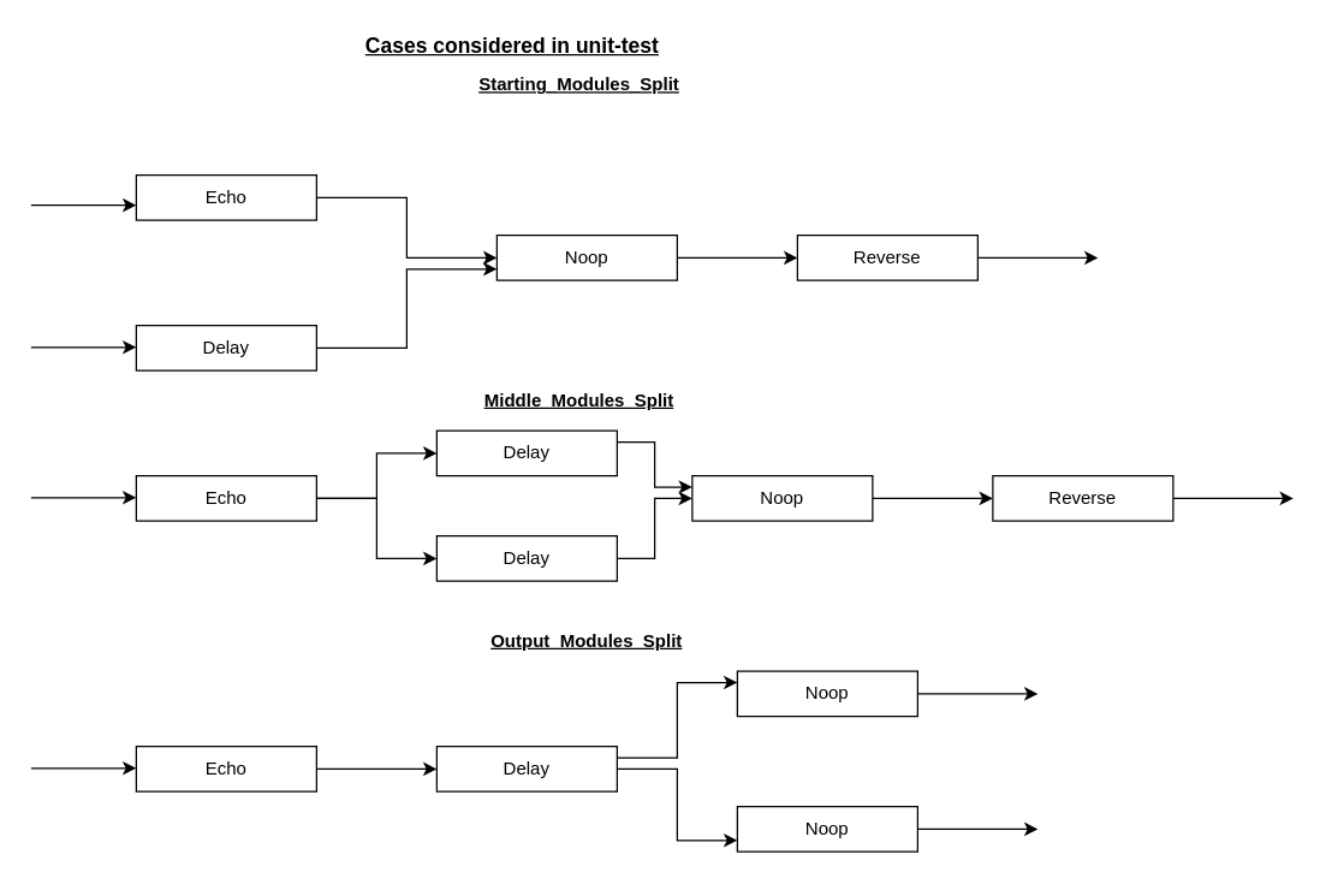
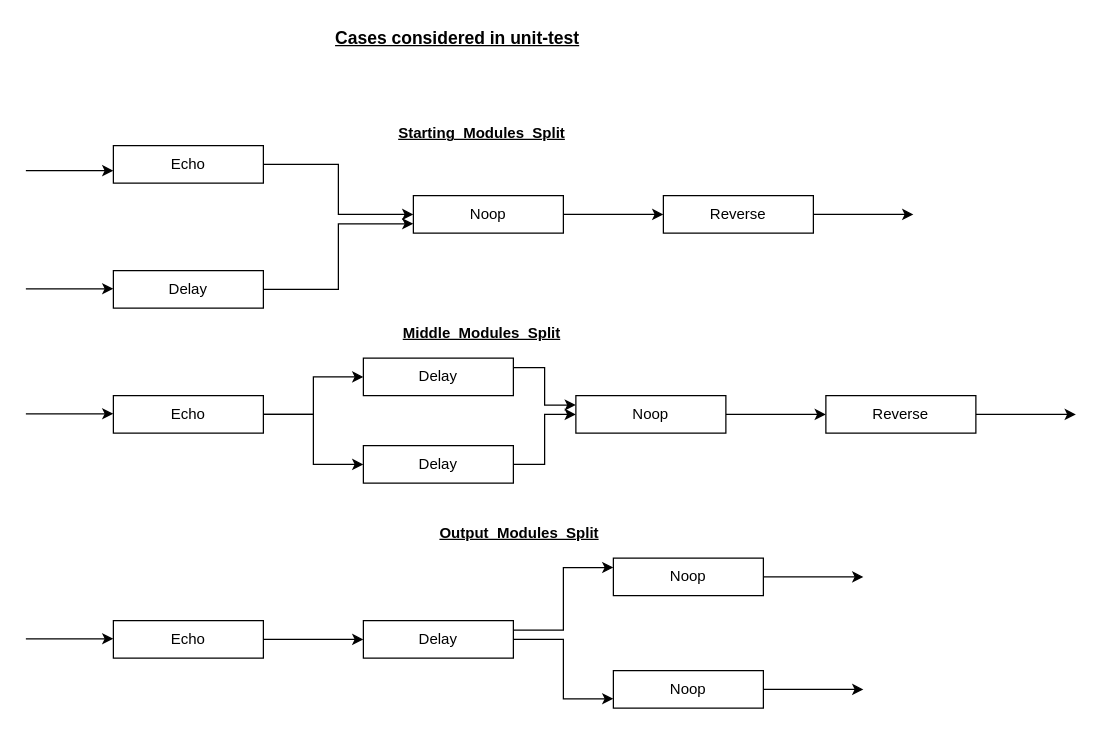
  <mxCell id="0" />
  <mxCell id="1" parent="0" />
- <mxCell id="2" value="&lt;b&gt;&lt;u&gt;Starting_Modules_Split&lt;/u&gt;&lt;/b&gt;" style="text;html=1;strokeColor=none;fillColor=none;align=center;verticalAlign=middle;whiteSpace=wrap;rounded=0;" vertex="1" parent="1"><mxGeometry x="320" y="46" width="130" height="20" as="geometry" /></mxCell>
+ <mxCell id="2" value="&lt;b&gt;&lt;u&gt;Starting_Modules_Split&lt;/u&gt;&lt;/b&gt;" style="text;html=1;strokeColor=none;fillColor=none;align=center;verticalAlign=middle;whiteSpace=wrap;rounded=0;" vertex="1" parent="1"><mxGeometry x="320" y="96" width="130" height="20" as="geometry" /></mxCell>
  <mxCell id="3" value="&lt;b&gt;&lt;u&gt;Middle_Modules_Split&lt;/u&gt;&lt;/b&gt;" style="text;html=1;strokeColor=none;fillColor=none;align=center;verticalAlign=middle;whiteSpace=wrap;rounded=0;" vertex="1" parent="1"><mxGeometry x="320" y="256" width="130" height="20" as="geometry" /></mxCell>
- <mxCell id="4" value="&lt;b&gt;&lt;u&gt;Output_Modules_Split&lt;/u&gt;&lt;/b&gt;" style="text;html=1;strokeColor=none;fillColor=none;align=center;verticalAlign=middle;whiteSpace=wrap;rounded=0;" vertex="1" parent="1"><mxGeometry x="325" y="416" width="130" height="20" as="geometry" /></mxCell>
+ <mxCell id="4" value="&lt;b&gt;&lt;u&gt;Output_Modules_Split&lt;/u&gt;&lt;/b&gt;" style="text;html=1;strokeColor=none;fillColor=none;align=center;verticalAlign=middle;whiteSpace=wrap;rounded=0;" vertex="1" parent="1"><mxGeometry x="350" y="416" width="130" height="20" as="geometry" /></mxCell>
  <mxCell id="5" style="edgeStyle=orthogonalEdgeStyle;rounded=0;orthogonalLoop=1;jettySize=auto;html=1;exitX=1;exitY=0.5;exitDx=0;exitDy=0;entryX=0;entryY=0.5;entryDx=0;entryDy=0;" edge="1" parent="1" source="6" target="10"><mxGeometry relative="1" as="geometry"><mxPoint x="270" y="176" as="targetPoint" /></mxGeometry></mxCell>
  <mxCell id="6" value="Echo" style="rounded=0;whiteSpace=wrap;html=1;" vertex="1" parent="1"><mxGeometry x="90" y="116" width="120" height="30" as="geometry" /></mxCell>
  <mxCell id="7" style="edgeStyle=orthogonalEdgeStyle;rounded=0;orthogonalLoop=1;jettySize=auto;html=1;exitX=1;exitY=0.5;exitDx=0;exitDy=0;entryX=0;entryY=0.75;entryDx=0;entryDy=0;" edge="1" parent="1" source="8" target="10"><mxGeometry relative="1" as="geometry" /></mxCell>
  <mxCell id="8" value="Delay" style="rounded=0;whiteSpace=wrap;html=1;" vertex="1" parent="1"><mxGeometry x="90" y="216" width="120" height="30" as="geometry" /></mxCell>
  <mxCell id="9" value="" style="edgeStyle=orthogonalEdgeStyle;rounded=0;orthogonalLoop=1;jettySize=auto;html=1;" edge="1" parent="1" source="10" target="12"><mxGeometry relative="1" as="geometry" /></mxCell>
  <mxCell id="10" value="Noop" style="rounded=0;whiteSpace=wrap;html=1;" vertex="1" parent="1"><mxGeometry x="330" y="156" width="120" height="30" as="geometry" /></mxCell>
  <mxCell id="11" value="" style="edgeStyle=orthogonalEdgeStyle;rounded=0;orthogonalLoop=1;jettySize=auto;html=1;" edge="1" parent="1" source="12"><mxGeometry relative="1" as="geometry"><mxPoint x="730" y="171" as="targetPoint" /></mxGeometry></mxCell>
  <mxCell id="12" value="Reverse" style="rounded=0;whiteSpace=wrap;html=1;" vertex="1" parent="1"><mxGeometry x="530" y="156" width="120" height="30" as="geometry" /></mxCell>
  <mxCell id="13" value="" style="endArrow=classic;html=1;" edge="1" parent="1"><mxGeometry width="50" height="50" relative="1" as="geometry"><mxPoint x="20" y="136" as="sourcePoint" /><mxPoint x="90" y="136" as="targetPoint" /></mxGeometry></mxCell>
  <mxCell id="14" value="" style="endArrow=classic;html=1;" edge="1" parent="1"><mxGeometry width="50" height="50" relative="1" as="geometry"><mxPoint x="20" y="230.5" as="sourcePoint" /><mxPoint x="90" y="230.5" as="targetPoint" /></mxGeometry></mxCell>
  <mxCell id="15" style="edgeStyle=orthogonalEdgeStyle;rounded=0;orthogonalLoop=1;jettySize=auto;html=1;entryX=0;entryY=0.5;entryDx=0;entryDy=0;" edge="1" parent="1" source="17" target="21"><mxGeometry relative="1" as="geometry" /></mxCell>
  <mxCell id="16" style="edgeStyle=orthogonalEdgeStyle;rounded=0;orthogonalLoop=1;jettySize=auto;html=1;exitX=1;exitY=0.5;exitDx=0;exitDy=0;entryX=0;entryY=0.5;entryDx=0;entryDy=0;" edge="1" parent="1" source="17" target="19"><mxGeometry relative="1" as="geometry" /></mxCell>
  <mxCell id="17" value="Echo" style="rounded=0;whiteSpace=wrap;html=1;" vertex="1" parent="1"><mxGeometry x="90" y="316" width="120" height="30" as="geometry" /></mxCell>
  <mxCell id="18" style="edgeStyle=orthogonalEdgeStyle;rounded=0;orthogonalLoop=1;jettySize=auto;html=1;entryX=0;entryY=0.5;entryDx=0;entryDy=0;" edge="1" parent="1" source="19" target="23"><mxGeometry relative="1" as="geometry" /></mxCell>
  <mxCell id="19" value="Delay" style="rounded=0;whiteSpace=wrap;html=1;" vertex="1" parent="1"><mxGeometry x="290" y="356" width="120" height="30" as="geometry" /></mxCell>
  <mxCell id="20" style="edgeStyle=orthogonalEdgeStyle;rounded=0;orthogonalLoop=1;jettySize=auto;html=1;exitX=1;exitY=0.25;exitDx=0;exitDy=0;entryX=0;entryY=0.25;entryDx=0;entryDy=0;" edge="1" parent="1" source="21" target="23"><mxGeometry relative="1" as="geometry"><mxPoint x="430" y="336" as="targetPoint" /></mxGeometry></mxCell>
  <mxCell id="21" value="Delay" style="rounded=0;whiteSpace=wrap;html=1;" vertex="1" parent="1"><mxGeometry x="290" y="286" width="120" height="30" as="geometry" /></mxCell>
  <mxCell id="22" value="" style="edgeStyle=orthogonalEdgeStyle;rounded=0;orthogonalLoop=1;jettySize=auto;html=1;" edge="1" parent="1" source="23" target="25"><mxGeometry relative="1" as="geometry" /></mxCell>
  <mxCell id="23" value="Noop" style="rounded=0;whiteSpace=wrap;html=1;" vertex="1" parent="1"><mxGeometry x="460" y="316" width="120" height="30" as="geometry" /></mxCell>
  <mxCell id="24" value="" style="edgeStyle=orthogonalEdgeStyle;rounded=0;orthogonalLoop=1;jettySize=auto;html=1;" edge="1" parent="1" source="25"><mxGeometry relative="1" as="geometry"><mxPoint x="860" y="331" as="targetPoint" /></mxGeometry></mxCell>
  <mxCell id="25" value="Reverse" style="rounded=0;whiteSpace=wrap;html=1;" vertex="1" parent="1"><mxGeometry x="660" y="316" width="120" height="30" as="geometry" /></mxCell>
  <mxCell id="26" value="" style="edgeStyle=orthogonalEdgeStyle;rounded=0;orthogonalLoop=1;jettySize=auto;html=1;" edge="1" parent="1" source="27" target="30"><mxGeometry relative="1" as="geometry" /></mxCell>
  <mxCell id="27" value="Echo" style="rounded=0;whiteSpace=wrap;html=1;" vertex="1" parent="1"><mxGeometry x="90" y="496" width="120" height="30" as="geometry" /></mxCell>
  <mxCell id="28" style="edgeStyle=orthogonalEdgeStyle;rounded=0;orthogonalLoop=1;jettySize=auto;html=1;exitX=1;exitY=0.25;exitDx=0;exitDy=0;entryX=0;entryY=0.25;entryDx=0;entryDy=0;" edge="1" parent="1" source="30" target="34"><mxGeometry relative="1" as="geometry" /></mxCell>
  <mxCell id="29" style="edgeStyle=orthogonalEdgeStyle;rounded=0;orthogonalLoop=1;jettySize=auto;html=1;exitX=1;exitY=0.5;exitDx=0;exitDy=0;entryX=0;entryY=0.75;entryDx=0;entryDy=0;" edge="1" parent="1" source="30" target="32"><mxGeometry relative="1" as="geometry" /></mxCell>
  <mxCell id="30" value="Delay" style="rounded=0;whiteSpace=wrap;html=1;" vertex="1" parent="1"><mxGeometry x="290" y="496" width="120" height="30" as="geometry" /></mxCell>
  <mxCell id="31" value="" style="edgeStyle=orthogonalEdgeStyle;rounded=0;orthogonalLoop=1;jettySize=auto;html=1;" edge="1" parent="1" source="32"><mxGeometry relative="1" as="geometry"><mxPoint x="690" y="551" as="targetPoint" /></mxGeometry></mxCell>
  <mxCell id="32" value="Noop" style="rounded=0;whiteSpace=wrap;html=1;" vertex="1" parent="1"><mxGeometry x="490" y="536" width="120" height="30" as="geometry" /></mxCell>
  <mxCell id="33" value="" style="edgeStyle=orthogonalEdgeStyle;rounded=0;orthogonalLoop=1;jettySize=auto;html=1;" edge="1" parent="1" source="34"><mxGeometry relative="1" as="geometry"><mxPoint x="690" y="461" as="targetPoint" /></mxGeometry></mxCell>
  <mxCell id="34" value="Noop" style="rounded=0;whiteSpace=wrap;html=1;" vertex="1" parent="1"><mxGeometry x="490" y="446" width="120" height="30" as="geometry" /></mxCell>
  <mxCell id="35" value="" style="endArrow=classic;html=1;" edge="1" parent="1"><mxGeometry width="50" height="50" relative="1" as="geometry"><mxPoint x="20" y="510.5" as="sourcePoint" /><mxPoint x="90" y="510.5" as="targetPoint" /></mxGeometry></mxCell>
  <mxCell id="36" value="" style="endArrow=classic;html=1;" edge="1" parent="1"><mxGeometry width="50" height="50" relative="1" as="geometry"><mxPoint x="20" y="330.5" as="sourcePoint" /><mxPoint x="90" y="330.5" as="targetPoint" /></mxGeometry></mxCell>
- <mxCell id="37" value="&lt;b&gt;&lt;u&gt;&lt;font style=&quot;font-size: 14px&quot;&gt;Cases considered in unit-test&lt;/font&gt;&lt;/u&gt;&lt;/b&gt;" style="text;html=1;align=center;verticalAlign=middle;resizable=0;points=[];autosize=1;" vertex="1" parent="1"><mxGeometry x="235" y="20" width="210" height="20" as="geometry" /></mxCell>
+ <mxCell id="37" value="&lt;b&gt;&lt;u&gt;&lt;font style=&quot;font-size: 14px&quot;&gt;Cases considered in unit-test&lt;/font&gt;&lt;/u&gt;&lt;/b&gt;" style="text;html=1;align=center;verticalAlign=middle;resizable=0;points=[];autosize=1;" vertex="1" parent="1"><mxGeometry x="260" y="20" width="210" height="20" as="geometry" /></mxCell>
